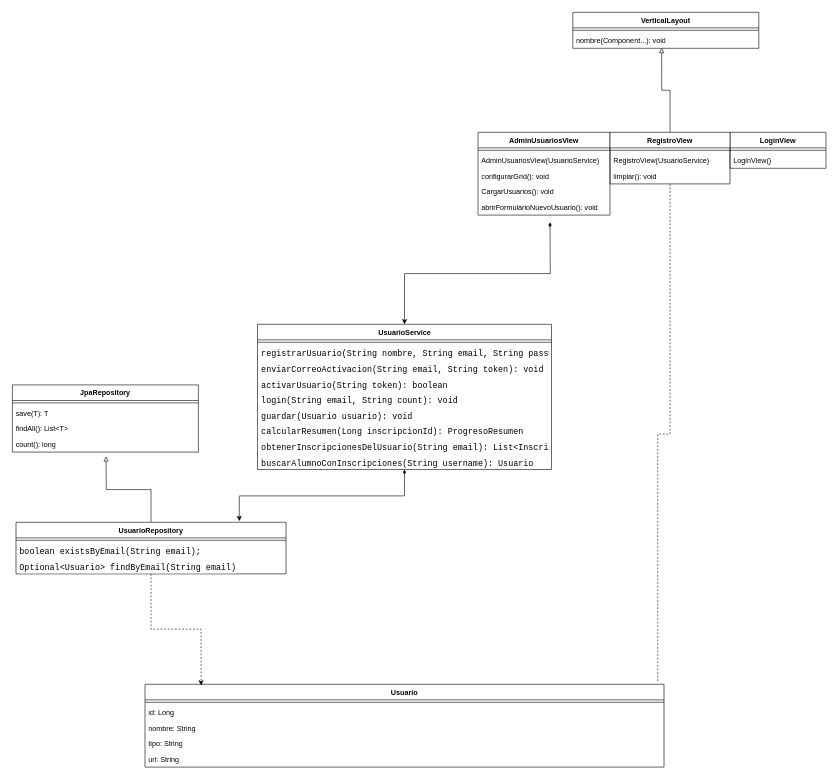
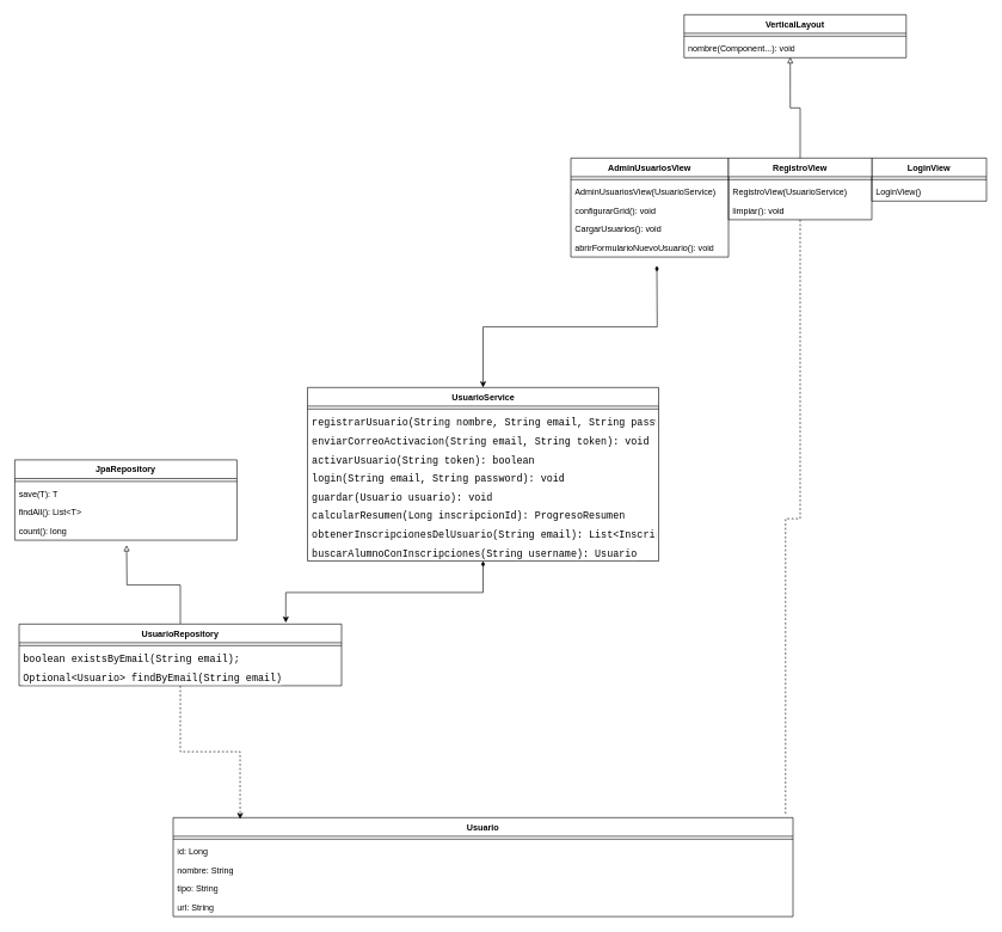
  <mxCell id="0" value="" />
  <mxCell id="1" parent="0" />
  <mxCell id="2" value="Usuario" style="swimlane;fontStyle=1;align=center;verticalAlign=top;childLayout=stackLayout;horizontal=1;startSize=26;horizontalStack=0;resizeParent=1;resizeParentMax=0;resizeLast=0;collapsible=1;marginBottom=0;whiteSpace=wrap;html=1;" parent="1" vertex="1"><mxGeometry x="241" y="1140" width="865" height="138" as="geometry" /></mxCell>
  <mxCell id="3" value="" style="line;strokeWidth=1;fillColor=none;align=left;verticalAlign=middle;spacingTop=-1;spacingLeft=3;spacingRight=3;rotatable=0;labelPosition=right;points=[];portConstraint=eastwest;strokeColor=inherit;" parent="2" vertex="1"><mxGeometry y="26" width="865" height="8" as="geometry" /></mxCell>
  <mxCell id="4" value="id: Long" style="text;strokeColor=none;fillColor=none;align=left;verticalAlign=top;spacingLeft=4;spacingRight=4;overflow=hidden;rotatable=0;points=[[0,0.5],[1,0.5]];portConstraint=eastwest;whiteSpace=wrap;html=1;" parent="2" vertex="1"><mxGeometry y="34" width="865" height="26" as="geometry" /></mxCell>
  <mxCell id="5" value="nombre: String" style="text;strokeColor=none;fillColor=none;align=left;verticalAlign=top;spacingLeft=4;spacingRight=4;overflow=hidden;rotatable=0;points=[[0,0.5],[1,0.5]];portConstraint=eastwest;whiteSpace=wrap;html=1;" parent="2" vertex="1"><mxGeometry y="60" width="865" height="26" as="geometry" /></mxCell>
  <mxCell id="6" value="tipo: String" style="text;strokeColor=none;fillColor=none;align=left;verticalAlign=top;spacingLeft=4;spacingRight=4;overflow=hidden;rotatable=0;points=[[0,0.5],[1,0.5]];portConstraint=eastwest;whiteSpace=wrap;html=1;" parent="2" vertex="1"><mxGeometry y="86" width="865" height="26" as="geometry" /></mxCell>
  <mxCell id="7" value="url: String" style="text;strokeColor=none;fillColor=none;align=left;verticalAlign=top;spacingLeft=4;spacingRight=4;overflow=hidden;rotatable=0;points=[[0,0.5],[1,0.5]];portConstraint=eastwest;whiteSpace=wrap;html=1;" parent="2" vertex="1"><mxGeometry y="112" width="865" height="26" as="geometry" /></mxCell>
  <mxCell id="8" style="edgeStyle=orthogonalEdgeStyle;rounded=0;orthogonalLoop=1;jettySize=auto;html=1;endArrow=diamondThin;endFill=1;startArrow=classic;startFill=1;" edge="1" parent="1" source="9"><mxGeometry relative="1" as="geometry"><mxPoint x="916" y="370" as="targetPoint" /></mxGeometry></mxCell>
  <mxCell id="9" value="UsuarioService" style="swimlane;fontStyle=1;align=center;verticalAlign=top;childLayout=stackLayout;horizontal=1;startSize=26;horizontalStack=0;resizeParent=1;resizeParentMax=0;resizeLast=0;collapsible=1;marginBottom=0;whiteSpace=wrap;html=1;" parent="1" vertex="1"><mxGeometry x="428.5" y="540" width="490" height="242" as="geometry" /></mxCell>
  <mxCell id="10" value="" style="line;strokeWidth=1;fillColor=none;align=left;verticalAlign=middle;spacingTop=-1;spacingLeft=3;spacingRight=3;rotatable=0;labelPosition=right;points=[];portConstraint=eastwest;strokeColor=inherit;" parent="9" vertex="1"><mxGeometry y="26" width="490" height="8" as="geometry" /></mxCell>
  <mxCell id="11" value="&lt;div style=&quot;font-family: Consolas, &amp;quot;Courier New&amp;quot;, monospace; font-size: 14px; line-height: 19px; white-space: pre;&quot;&gt;&lt;font style=&quot;color: rgb(0, 0, 0);&quot;&gt;&lt;span&gt;registrarUsuario&lt;/span&gt;(&lt;span&gt;String&lt;/span&gt; &lt;span&gt;nombre&lt;/span&gt;, &lt;span&gt;String&lt;/span&gt; &lt;span&gt;email&lt;/span&gt;, &lt;span&gt;String&lt;/span&gt; &lt;span&gt;password&lt;/span&gt;): void&lt;/font&gt;&lt;/div&gt;" style="text;strokeColor=none;fillColor=none;align=left;verticalAlign=top;spacingLeft=4;spacingRight=4;overflow=hidden;rotatable=0;points=[[0,0.5],[1,0.5]];portConstraint=eastwest;whiteSpace=wrap;html=1;" parent="9" vertex="1"><mxGeometry y="34" width="490" height="26" as="geometry" /></mxCell>
  <mxCell id="12" value="&lt;div style=&quot;font-family: Consolas, &amp;quot;Courier New&amp;quot;, monospace; font-size: 14px; line-height: 19px; white-space: pre;&quot;&gt;&lt;span style=&quot;&quot;&gt;enviarCorreoActivacion&lt;/span&gt;(&lt;span style=&quot;&quot;&gt;String&lt;/span&gt; &lt;span style=&quot;&quot;&gt;email&lt;/span&gt;, &lt;span style=&quot;&quot;&gt;String&lt;/span&gt; &lt;span style=&quot;&quot;&gt;token&lt;/span&gt;): void&lt;/div&gt;" style="text;strokeColor=none;fillColor=none;align=left;verticalAlign=top;spacingLeft=4;spacingRight=4;overflow=hidden;rotatable=0;points=[[0,0.5],[1,0.5]];portConstraint=eastwest;whiteSpace=wrap;html=1;labelBackgroundColor=default;fontColor=default;" parent="9" vertex="1"><mxGeometry y="60" width="490" height="26" as="geometry" /></mxCell>
  <mxCell id="13" value="&lt;div style=&quot;font-family: Consolas, &amp;quot;Courier New&amp;quot;, monospace; font-size: 14px; line-height: 19px; white-space: pre;&quot;&gt;&lt;span style=&quot;&quot;&gt;activarUsuario&lt;/span&gt;(&lt;span style=&quot;&quot;&gt;String&lt;/span&gt; &lt;span style=&quot;&quot;&gt;token&lt;/span&gt;): boolean&lt;/div&gt;" style="text;strokeColor=none;fillColor=none;align=left;verticalAlign=top;spacingLeft=4;spacingRight=4;overflow=hidden;rotatable=0;points=[[0,0.5],[1,0.5]];portConstraint=eastwest;whiteSpace=wrap;html=1;labelBackgroundColor=default;fontColor=default;" parent="9" vertex="1"><mxGeometry y="86" width="490" height="26" as="geometry" /></mxCell>
- <mxCell id="14" value="&lt;div style=&quot;font-family: Consolas, &amp;quot;Courier New&amp;quot;, monospace; font-size: 14px; line-height: 19px; white-space: pre;&quot;&gt;&lt;span style=&quot;&quot;&gt;login&lt;/span&gt;(&lt;span style=&quot;&quot;&gt;String&lt;/span&gt; &lt;span style=&quot;&quot;&gt;email&lt;/span&gt;, &lt;span style=&quot;&quot;&gt;String&lt;/span&gt; &lt;span style=&quot;&quot;&gt;count&lt;/span&gt;): void&lt;/div&gt;" style="text;strokeColor=none;fillColor=none;align=left;verticalAlign=top;spacingLeft=4;spacingRight=4;overflow=hidden;rotatable=0;points=[[0,0.5],[1,0.5]];portConstraint=eastwest;whiteSpace=wrap;html=1;fontColor=default;labelBackgroundColor=default;" parent="9" vertex="1"><mxGeometry y="112" width="490" height="26" as="geometry" /></mxCell>
+ <mxCell id="14" value="&lt;div style=&quot;font-family: Consolas, &amp;quot;Courier New&amp;quot;, monospace; font-size: 14px; line-height: 19px; white-space: pre;&quot;&gt;&lt;span style=&quot;&quot;&gt;login&lt;/span&gt;(&lt;span style=&quot;&quot;&gt;String&lt;/span&gt; &lt;span style=&quot;&quot;&gt;email&lt;/span&gt;, &lt;span style=&quot;&quot;&gt;String&lt;/span&gt; &lt;span style=&quot;&quot;&gt;password&lt;/span&gt;): void&lt;/div&gt;" style="text;strokeColor=none;fillColor=none;align=left;verticalAlign=top;spacingLeft=4;spacingRight=4;overflow=hidden;rotatable=0;points=[[0,0.5],[1,0.5]];portConstraint=eastwest;whiteSpace=wrap;html=1;fontColor=default;labelBackgroundColor=default;" parent="9" vertex="1"><mxGeometry y="112" width="490" height="26" as="geometry" /></mxCell>
  <mxCell id="15" value="&lt;div style=&quot;font-family: Consolas, &amp;quot;Courier New&amp;quot;, monospace; font-size: 14px; line-height: 19px; white-space: pre;&quot;&gt;&lt;span style=&quot;&quot;&gt;guardar&lt;/span&gt;(&lt;span style=&quot;&quot;&gt;Usuario&lt;/span&gt; &lt;span style=&quot;&quot;&gt;usuario&lt;/span&gt;): void&lt;/div&gt;" style="text;strokeColor=none;fillColor=none;align=left;verticalAlign=top;spacingLeft=4;spacingRight=4;overflow=hidden;rotatable=0;points=[[0,0.5],[1,0.5]];portConstraint=eastwest;whiteSpace=wrap;html=1;fontColor=default;labelBackgroundColor=default;" parent="9" vertex="1"><mxGeometry y="138" width="490" height="26" as="geometry" /></mxCell>
  <mxCell id="16" value="&lt;div style=&quot;font-family: Consolas, &amp;quot;Courier New&amp;quot;, monospace; font-size: 14px; line-height: 19px; white-space: pre;&quot;&gt;&lt;span style=&quot;&quot;&gt;calcularResumen&lt;/span&gt;(&lt;span style=&quot;&quot;&gt;Long&lt;/span&gt; &lt;span style=&quot;&quot;&gt;inscripcionId): ProgresoResumen&lt;/span&gt; &lt;/div&gt;" style="text;strokeColor=none;fillColor=none;align=left;verticalAlign=top;spacingLeft=4;spacingRight=4;overflow=hidden;rotatable=0;points=[[0,0.5],[1,0.5]];portConstraint=eastwest;whiteSpace=wrap;html=1;fontColor=default;labelBackgroundColor=default;" parent="9" vertex="1"><mxGeometry y="164" width="490" height="26" as="geometry" /></mxCell>
  <mxCell id="17" value="&lt;div style=&quot;font-family: Consolas, &amp;quot;Courier New&amp;quot;, monospace; font-size: 14px; line-height: 19px; white-space: pre;&quot;&gt;&lt;span&gt;&lt;span style=&quot;&quot;&gt;obtenerInscripcionesDelUsuario&lt;/span&gt;(&lt;span style=&quot;&quot;&gt;String&lt;/span&gt; &lt;span style=&quot;&quot;&gt;email&lt;/span&gt;):&lt;font style=&quot;&quot;&gt; &lt;span style=&quot;&quot;&gt;List&lt;/span&gt;&lt;span style=&quot;&quot;&gt;&amp;lt;&lt;/span&gt;&lt;span style=&quot;&quot;&gt;Inscripcion&lt;/span&gt;&lt;/font&gt;&lt;span style=&quot;&quot;&gt;&amp;gt;&lt;/span&gt;&lt;/span&gt;&lt;/div&gt;" style="text;strokeColor=none;fillColor=none;align=left;verticalAlign=top;spacingLeft=4;spacingRight=4;overflow=hidden;rotatable=0;points=[[0,0.5],[1,0.5]];portConstraint=eastwest;whiteSpace=wrap;html=1;fontColor=default;labelBackgroundColor=default;" parent="9" vertex="1"><mxGeometry y="190" width="490" height="26" as="geometry" /></mxCell>
  <mxCell id="18" value="&lt;div style=&quot;font-family: Consolas, &amp;quot;Courier New&amp;quot;, monospace; font-size: 14px; line-height: 19px; white-space: pre;&quot;&gt;&lt;span style=&quot;&quot;&gt;buscarAlumnoConInscripciones&lt;/span&gt;(&lt;span style=&quot;&quot;&gt;String&lt;/span&gt; &lt;span style=&quot;&quot;&gt;username&lt;/span&gt;): Usuario&lt;/div&gt;" style="text;strokeColor=none;fillColor=none;align=left;verticalAlign=top;spacingLeft=4;spacingRight=4;overflow=hidden;rotatable=0;points=[[0,0.5],[1,0.5]];portConstraint=eastwest;whiteSpace=wrap;html=1;fontColor=default;labelBackgroundColor=default;" parent="9" vertex="1"><mxGeometry y="216" width="490" height="26" as="geometry" /></mxCell>
  <mxCell id="19" style="edgeStyle=orthogonalEdgeStyle;rounded=0;orthogonalLoop=1;jettySize=auto;html=1;entryX=0;entryY=0.5;entryDx=0;entryDy=0;endArrow=block;endFill=0;" parent="1" source="20" edge="1"><mxGeometry relative="1" as="geometry" /></mxCell>
  <mxCell id="20" value="AdminUsuariosView" style="swimlane;fontStyle=1;align=center;verticalAlign=top;childLayout=stackLayout;horizontal=1;startSize=26;horizontalStack=0;resizeParent=1;resizeParentMax=0;resizeLast=0;collapsible=1;marginBottom=0;whiteSpace=wrap;html=1;" parent="1" vertex="1"><mxGeometry x="796" y="220" width="220" height="138" as="geometry" /></mxCell>
  <mxCell id="21" value="" style="line;strokeWidth=1;fillColor=none;align=left;verticalAlign=middle;spacingTop=-1;spacingLeft=3;spacingRight=3;rotatable=0;labelPosition=right;points=[];portConstraint=eastwest;strokeColor=inherit;" parent="20" vertex="1"><mxGeometry y="26" width="220" height="8" as="geometry" /></mxCell>
  <mxCell id="22" value="&lt;span style=&quot;text-align: center;&quot;&gt;AdminUsuariosView(UsuarioService)&lt;/span&gt;" style="text;strokeColor=none;fillColor=none;align=left;verticalAlign=top;spacingLeft=4;spacingRight=4;overflow=hidden;rotatable=0;points=[[0,0.5],[1,0.5]];portConstraint=eastwest;whiteSpace=wrap;html=1;" parent="20" vertex="1"><mxGeometry y="34" width="220" height="26" as="geometry" /></mxCell>
  <mxCell id="23" value="configurarGrid(): void" style="text;strokeColor=none;fillColor=none;align=left;verticalAlign=top;spacingLeft=4;spacingRight=4;overflow=hidden;rotatable=0;points=[[0,0.5],[1,0.5]];portConstraint=eastwest;whiteSpace=wrap;html=1;" parent="20" vertex="1"><mxGeometry y="60" width="220" height="26" as="geometry" /></mxCell>
  <mxCell id="24" value="CargarUsuarios(): void" style="text;strokeColor=none;fillColor=none;align=left;verticalAlign=top;spacingLeft=4;spacingRight=4;overflow=hidden;rotatable=0;points=[[0,0.5],[1,0.5]];portConstraint=eastwest;whiteSpace=wrap;html=1;" parent="20" vertex="1"><mxGeometry y="86" width="220" height="26" as="geometry" /></mxCell>
  <mxCell id="25" value="abrirFormularioNuevoUsuario(): void" style="text;strokeColor=none;fillColor=none;align=left;verticalAlign=top;spacingLeft=4;spacingRight=4;overflow=hidden;rotatable=0;points=[[0,0.5],[1,0.5]];portConstraint=eastwest;whiteSpace=wrap;html=1;" parent="20" vertex="1"><mxGeometry y="112" width="220" height="26" as="geometry" /></mxCell>
  <mxCell id="26" style="edgeStyle=orthogonalEdgeStyle;rounded=0;orthogonalLoop=1;jettySize=auto;html=1;endArrow=block;endFill=0;" parent="1" source="27" edge="1"><mxGeometry relative="1" as="geometry"><mxPoint x="176" y="760" as="targetPoint" /></mxGeometry></mxCell>
  <mxCell id="27" value="UsuarioRepository" style="swimlane;fontStyle=1;align=center;verticalAlign=top;childLayout=stackLayout;horizontal=1;startSize=26;horizontalStack=0;resizeParent=1;resizeParentMax=0;resizeLast=0;collapsible=1;marginBottom=0;whiteSpace=wrap;html=1;" parent="1" vertex="1"><mxGeometry x="26" y="870" width="450" height="86" as="geometry" /></mxCell>
  <mxCell id="28" value="" style="line;strokeWidth=1;fillColor=none;align=left;verticalAlign=middle;spacingTop=-1;spacingLeft=3;spacingRight=3;rotatable=0;labelPosition=right;points=[];portConstraint=eastwest;strokeColor=inherit;" parent="27" vertex="1"><mxGeometry y="26" width="450" height="8" as="geometry" /></mxCell>
  <mxCell id="29" value="&lt;div style=&quot;font-family: Consolas, &amp;quot;Courier New&amp;quot;, monospace; font-size: 14px; line-height: 19px; white-space: pre;&quot;&gt;&lt;div&gt;&lt;span style=&quot;&quot;&gt;boolean&lt;/span&gt; &lt;span style=&quot;&quot;&gt;existsByEmail&lt;/span&gt;(&lt;span style=&quot;&quot;&gt;String&lt;/span&gt; &lt;span style=&quot;&quot;&gt;email&lt;/span&gt;);&lt;/div&gt;&lt;div&gt;&lt;/div&gt;&lt;/div&gt;" style="text;strokeColor=none;fillColor=none;align=left;verticalAlign=top;spacingLeft=4;spacingRight=4;overflow=hidden;rotatable=0;points=[[0,0.5],[1,0.5]];portConstraint=eastwest;whiteSpace=wrap;html=1;fontColor=default;labelBackgroundColor=default;" parent="27" vertex="1"><mxGeometry y="34" width="450" height="26" as="geometry" /></mxCell>
  <mxCell id="30" value="&lt;div style=&quot;font-family: Consolas, &amp;quot;Courier New&amp;quot;, monospace; font-size: 14px; line-height: 19px; white-space: pre;&quot;&gt;&lt;span style=&quot;&quot;&gt;Optional&lt;/span&gt;&amp;lt;&lt;span style=&quot;&quot;&gt;Usuario&lt;/span&gt;&amp;gt; &lt;span style=&quot;&quot;&gt;findByEmail&lt;/span&gt;(&lt;span style=&quot;&quot;&gt;String&lt;/span&gt; &lt;span style=&quot;&quot;&gt;email&lt;/span&gt;)&lt;/div&gt;" style="text;strokeColor=none;fillColor=none;align=left;verticalAlign=top;spacingLeft=4;spacingRight=4;overflow=hidden;rotatable=0;points=[[0,0.5],[1,0.5]];portConstraint=eastwest;whiteSpace=wrap;html=1;fontColor=default;labelBackgroundColor=default;" parent="27" vertex="1"><mxGeometry y="60" width="450" height="26" as="geometry" /></mxCell>
  <mxCell id="31" style="edgeStyle=orthogonalEdgeStyle;rounded=0;orthogonalLoop=1;jettySize=auto;html=1;endArrow=block;endFill=0;" parent="1" source="32" edge="1"><mxGeometry relative="1" as="geometry" /></mxCell>
  <mxCell id="32" value="LoginView" style="swimlane;fontStyle=1;align=center;verticalAlign=top;childLayout=stackLayout;horizontal=1;startSize=26;horizontalStack=0;resizeParent=1;resizeParentMax=0;resizeLast=0;collapsible=1;marginBottom=0;whiteSpace=wrap;html=1;" parent="1" vertex="1"><mxGeometry x="1216" y="220" width="160" height="60" as="geometry" /></mxCell>
  <mxCell id="33" value="" style="line;strokeWidth=1;fillColor=none;align=left;verticalAlign=middle;spacingTop=-1;spacingLeft=3;spacingRight=3;rotatable=0;labelPosition=right;points=[];portConstraint=eastwest;strokeColor=inherit;" parent="32" vertex="1"><mxGeometry y="26" width="160" height="8" as="geometry" /></mxCell>
  <mxCell id="34" value="LoginView()" style="text;strokeColor=none;fillColor=none;align=left;verticalAlign=top;spacingLeft=4;spacingRight=4;overflow=hidden;rotatable=0;points=[[0,0.5],[1,0.5]];portConstraint=eastwest;whiteSpace=wrap;html=1;" parent="32" vertex="1"><mxGeometry y="34" width="160" height="26" as="geometry" /></mxCell>
  <mxCell id="35" value="RegistroView" style="swimlane;fontStyle=1;align=center;verticalAlign=top;childLayout=stackLayout;horizontal=1;startSize=26;horizontalStack=0;resizeParent=1;resizeParentMax=0;resizeLast=0;collapsible=1;marginBottom=0;whiteSpace=wrap;html=1;" parent="1" vertex="1"><mxGeometry x="1016" y="220" width="200" height="86" as="geometry" /></mxCell>
  <mxCell id="36" value="" style="line;strokeWidth=1;fillColor=none;align=left;verticalAlign=middle;spacingTop=-1;spacingLeft=3;spacingRight=3;rotatable=0;labelPosition=right;points=[];portConstraint=eastwest;strokeColor=inherit;" parent="35" vertex="1"><mxGeometry y="26" width="200" height="8" as="geometry" /></mxCell>
  <mxCell id="37" value="RegistroView(UsuarioService)" style="text;strokeColor=none;fillColor=none;align=left;verticalAlign=top;spacingLeft=4;spacingRight=4;overflow=hidden;rotatable=0;points=[[0,0.5],[1,0.5]];portConstraint=eastwest;whiteSpace=wrap;html=1;" parent="35" vertex="1"><mxGeometry y="34" width="200" height="26" as="geometry" /></mxCell>
  <mxCell id="38" value="limpiar(): void" style="text;strokeColor=none;fillColor=none;align=left;verticalAlign=top;spacingLeft=4;spacingRight=4;overflow=hidden;rotatable=0;points=[[0,0.5],[1,0.5]];portConstraint=eastwest;whiteSpace=wrap;html=1;" parent="35" vertex="1"><mxGeometry y="60" width="200" height="26" as="geometry" /></mxCell>
  <mxCell id="39" style="edgeStyle=orthogonalEdgeStyle;rounded=0;orthogonalLoop=1;jettySize=auto;html=1;entryX=0.108;entryY=0.014;entryDx=0;entryDy=0;entryPerimeter=0;dashed=1;" parent="1" source="27" target="2" edge="1"><mxGeometry relative="1" as="geometry" /></mxCell>
  <mxCell id="40" style="edgeStyle=orthogonalEdgeStyle;rounded=0;orthogonalLoop=1;jettySize=auto;html=1;entryX=0.827;entryY=-0.022;entryDx=0;entryDy=0;entryPerimeter=0;startArrow=diamondThin;startFill=1;" parent="1" source="9" target="27" edge="1"><mxGeometry relative="1" as="geometry" /></mxCell>
  <mxCell id="41" value="JpaRepository" style="swimlane;fontStyle=1;align=center;verticalAlign=top;childLayout=stackLayout;horizontal=1;startSize=26;horizontalStack=0;resizeParent=1;resizeParentMax=0;resizeLast=0;collapsible=1;marginBottom=0;whiteSpace=wrap;html=1;" parent="1" vertex="1"><mxGeometry x="20" y="641" width="310" height="112" as="geometry" /></mxCell>
  <mxCell id="42" value="" style="line;strokeWidth=1;fillColor=none;align=left;verticalAlign=middle;spacingTop=-1;spacingLeft=3;spacingRight=3;rotatable=0;labelPosition=right;points=[];portConstraint=eastwest;strokeColor=inherit;" parent="41" vertex="1"><mxGeometry y="26" width="310" height="8" as="geometry" /></mxCell>
  <mxCell id="43" value="save(T): T" style="text;strokeColor=none;fillColor=none;align=left;verticalAlign=top;spacingLeft=4;spacingRight=4;overflow=hidden;rotatable=0;points=[[0,0.5],[1,0.5]];portConstraint=eastwest;whiteSpace=wrap;html=1;" parent="41" vertex="1"><mxGeometry y="34" width="310" height="26" as="geometry" /></mxCell>
  <mxCell id="44" value="findAll(): List&amp;lt;T&amp;gt;" style="text;strokeColor=none;fillColor=none;align=left;verticalAlign=top;spacingLeft=4;spacingRight=4;overflow=hidden;rotatable=0;points=[[0,0.5],[1,0.5]];portConstraint=eastwest;whiteSpace=wrap;html=1;" parent="41" vertex="1"><mxGeometry y="60" width="310" height="26" as="geometry" /></mxCell>
  <mxCell id="45" value="count(): long" style="text;strokeColor=none;fillColor=none;align=left;verticalAlign=top;spacingLeft=4;spacingRight=4;overflow=hidden;rotatable=0;points=[[0,0.5],[1,0.5]];portConstraint=eastwest;whiteSpace=wrap;html=1;" parent="41" vertex="1"><mxGeometry y="86" width="310" height="26" as="geometry" /></mxCell>
  <mxCell id="46" style="edgeStyle=orthogonalEdgeStyle;rounded=0;orthogonalLoop=1;jettySize=auto;html=1;entryX=0.69;entryY=1.026;entryDx=0;entryDy=0;entryPerimeter=0;endArrow=block;endFill=0;" parent="1" source="27" edge="1"><mxGeometry relative="1" as="geometry" /></mxCell>
  <mxCell id="47" value="VerticalLayout" style="swimlane;fontStyle=1;align=center;verticalAlign=top;childLayout=stackLayout;horizontal=1;startSize=26;horizontalStack=0;resizeParent=1;resizeParentMax=0;resizeLast=0;collapsible=1;marginBottom=0;whiteSpace=wrap;html=1;" parent="1" vertex="1"><mxGeometry x="954" y="20" width="310" height="60" as="geometry" /></mxCell>
  <mxCell id="48" value="" style="line;strokeWidth=1;fillColor=none;align=left;verticalAlign=middle;spacingTop=-1;spacingLeft=3;spacingRight=3;rotatable=0;labelPosition=right;points=[];portConstraint=eastwest;strokeColor=inherit;" parent="47" vertex="1"><mxGeometry y="26" width="310" height="8" as="geometry" /></mxCell>
  <mxCell id="49" value="nombre(Component...): void" style="text;strokeColor=none;fillColor=none;align=left;verticalAlign=top;spacingLeft=4;spacingRight=4;overflow=hidden;rotatable=0;points=[[0,0.5],[1,0.5]];portConstraint=eastwest;whiteSpace=wrap;html=1;" parent="47" vertex="1"><mxGeometry y="34" width="310" height="26" as="geometry" /></mxCell>
  <mxCell id="50" style="edgeStyle=orthogonalEdgeStyle;rounded=0;orthogonalLoop=1;jettySize=auto;html=1;entryX=0.5;entryY=0.987;entryDx=0;entryDy=0;entryPerimeter=0;endArrow=block;endFill=0;" parent="1" source="35" edge="1"><mxGeometry relative="1" as="geometry" /></mxCell>
  <mxCell id="51" style="edgeStyle=orthogonalEdgeStyle;rounded=0;orthogonalLoop=1;jettySize=auto;html=1;entryX=0.478;entryY=0.974;entryDx=0;entryDy=0;entryPerimeter=0;endArrow=block;endFill=0;" parent="1" source="35" target="49" edge="1"><mxGeometry relative="1" as="geometry" /></mxCell>
  <mxCell id="52" style="edgeStyle=orthogonalEdgeStyle;rounded=0;orthogonalLoop=1;jettySize=auto;html=1;entryX=0.988;entryY=-0.034;entryDx=0;entryDy=0;entryPerimeter=0;dashed=1;endArrow=none;" edge="1" parent="1" source="35" target="2"><mxGeometry relative="1" as="geometry" /></mxCell>
